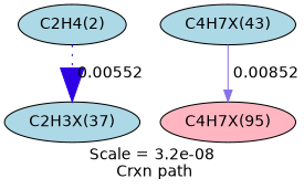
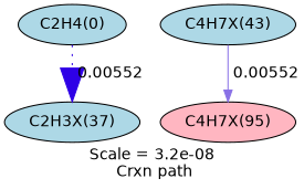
  digraph {
    fontname=Helvetica
    label="Scale = 3.2e-08\l Crxn path"
    node [fillcolor=lightblue fontname=Helvetica style=filled]
    edge [fontname=Helvetica]
-   n1 [label="C2H4(2)"]
+   n1 [label="C2H4(0)"]
    n2 [label="C2H3X(37)"]
    n3 [label="C4H7X(43)"]
    n4 [fillcolor=lightpink label="C4H7X(95)"]
    n1 -> n2 [arrowsize=3 color="0.7, 1.5, 0.9" label=" 0.00552" style=dotted]
-   n3 -> n4 [arrowsize=1.04 color="0.7, 0.506, 0.9" label=" 0.00852" style=solid]
+   n3 -> n4 [arrowsize=1.04 color="0.7, 0.506, 0.9" label=" 0.00552" style=solid]
  }
